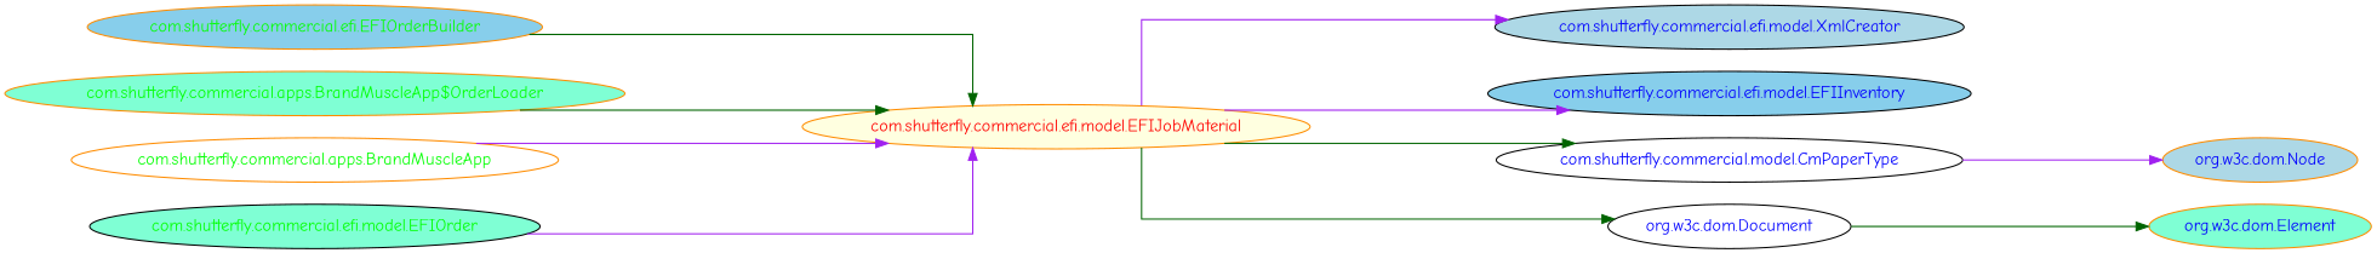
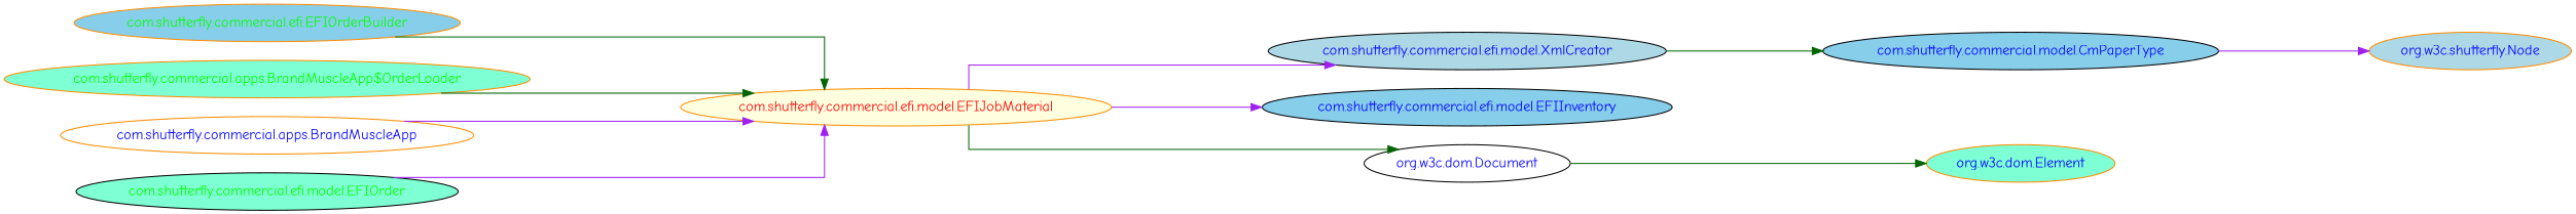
  digraph {
    concentrate=true
    fontname="Comic Neue"
    rankdir=LR
    ranksep=2.0
    splines=ortho
    node [color=darkorange fillcolor=skyblue fontcolor=blue fontname="Comic Neue" style=filled]
    edge [color=purple fontname="Comic Neue"]
    "com.shutterfly.commercial.efi.model.EFIJobMaterial" [fillcolor=lightyellow fontcolor=red]
    "com.shutterfly.commercial.efi.model.XmlCreator" [color=black fillcolor=lightblue]
    "com.shutterfly.commercial.efi.model.EFIInventory" [color=black]
-   "com.shutterfly.commercial.model.CmPaperType" [color=black fillcolor=white]
+   "com.shutterfly.commercial.model.CmPaperType" [color=black]
    "org.w3c.dom.Document" [color=black fillcolor=white]
-   "org.w3c.dom.Node" [fillcolor=lightblue]
+   "org.w3c.dom.Node" [fillcolor=lightblue label="org.w3c.shutterfly.Node"]
    "org.w3c.dom.Element" [fillcolor=aquamarine]
    "com.shutterfly.commercial.efi.EFIOrderBuilder" [fontcolor=green]
    "com.shutterfly.commercial.apps.BrandMuscleApp$OrderLoader" [fillcolor=aquamarine fontcolor=green]
-   "com.shutterfly.commercial.apps.BrandMuscleApp" [fillcolor=white fontcolor=green]
+   "com.shutterfly.commercial.apps.BrandMuscleApp" [fillcolor=white]
    "com.shutterfly.commercial.efi.model.EFIOrder" [color=black fillcolor=aquamarine fontcolor=green]
    "com.shutterfly.commercial.efi.model.EFIJobMaterial" -> "com.shutterfly.commercial.efi.model.XmlCreator"
    "com.shutterfly.commercial.efi.model.EFIJobMaterial" -> "com.shutterfly.commercial.efi.model.EFIInventory"
-   "com.shutterfly.commercial.efi.model.EFIJobMaterial" -> "com.shutterfly.commercial.model.CmPaperType" [color=darkgreen]
+   "com.shutterfly.commercial.efi.model.XmlCreator" -> "com.shutterfly.commercial.model.CmPaperType" [color=darkgreen]
    "com.shutterfly.commercial.efi.model.EFIJobMaterial" -> "org.w3c.dom.Document" [color=darkgreen]
    "com.shutterfly.commercial.model.CmPaperType" -> "org.w3c.dom.Node"
    "org.w3c.dom.Document" -> "org.w3c.dom.Element" [color=darkgreen]
    "com.shutterfly.commercial.efi.EFIOrderBuilder" -> "com.shutterfly.commercial.efi.model.EFIJobMaterial" [color=darkgreen]
    "com.shutterfly.commercial.apps.BrandMuscleApp$OrderLoader" -> "com.shutterfly.commercial.efi.model.EFIJobMaterial" [color=darkgreen]
    "com.shutterfly.commercial.apps.BrandMuscleApp" -> "com.shutterfly.commercial.efi.model.EFIJobMaterial"
    "com.shutterfly.commercial.efi.model.EFIOrder" -> "com.shutterfly.commercial.efi.model.EFIJobMaterial"
  }
